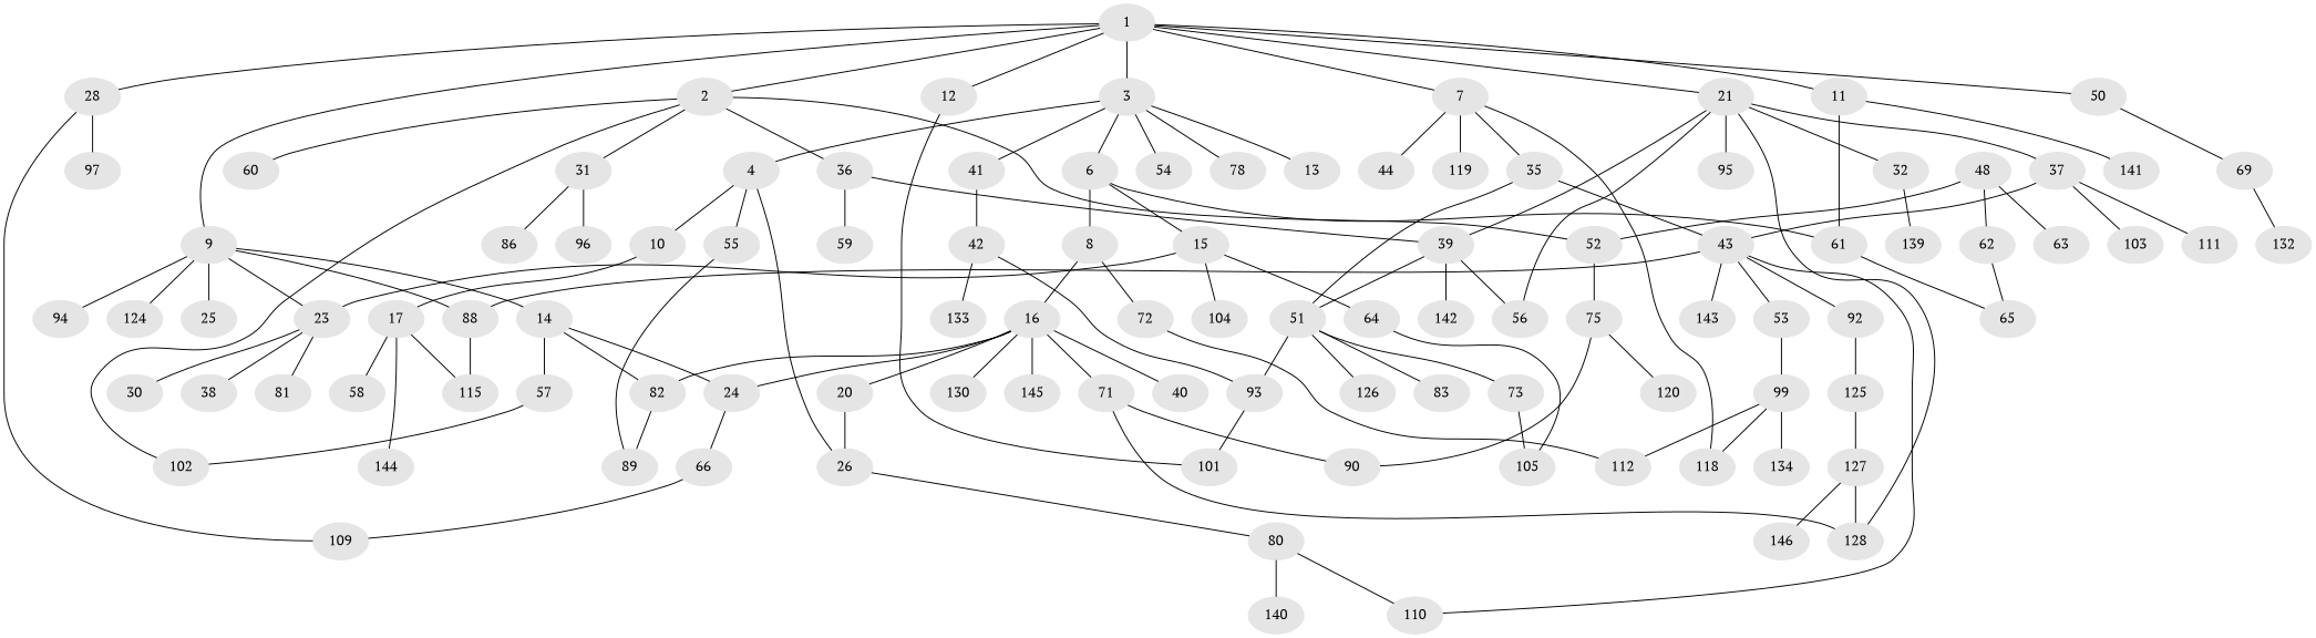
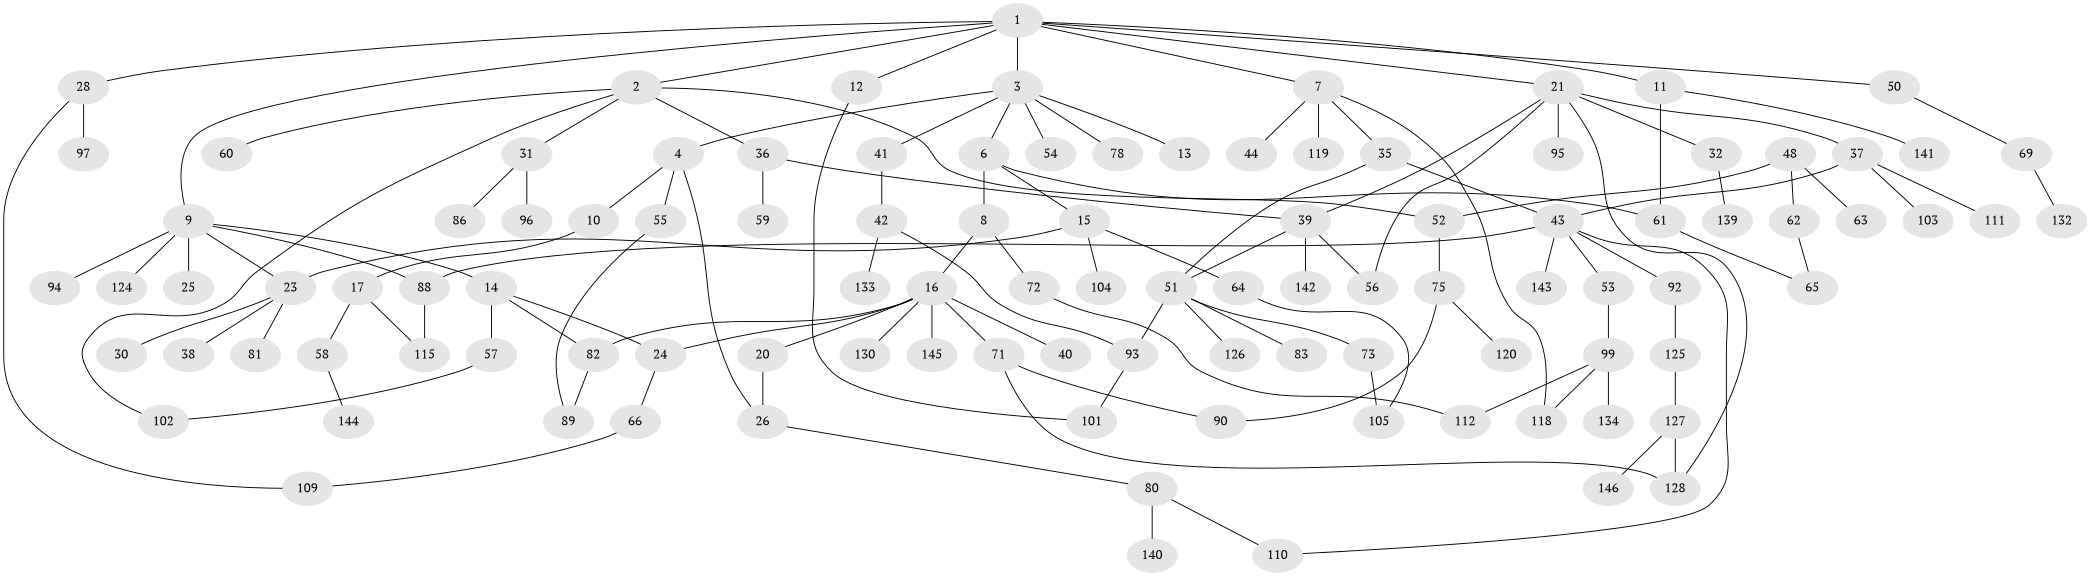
  graph {
    fontname="PT Serif"
    node [color=gray90 fontname="PT Serif" style=filled]
    edge [fontname="PT Serif"]
    2 [super="+5"]
    31
    36
    52 [super="+85"]
    60
    102
    1
    3 [super="+27"]
    7 [super="+22"]
    9 [super="+47"]
    11 [super="+108"]
    12 [super="+67"]
    21 [super="+87"]
    28 [super="+76"]
    50 [super="+106"]
    4
    6
    13
    41
    54
    78
    35
    44
    118
    119
    14 [super="+79"]
    23 [super="+33"]
    25 [super="+29"]
    88 [super="+113"]
    94 [super="+117"]
    124
    61
    141
    101
    32 [super="+49"]
    37
    39 [super="+45"]
    56
    95
    128 [super="+136"]
    97
    109
    69
    86
    96 [super="+129"]
    59
    75
    10
    26 [super="+34"]
    55 [super="+77"]
    8 [super="+18"]
    15 [super="+19"]
    42 [super="+46"]
    17 [super="+114"]
    80 [super="+123"]
    89 [super="+107"]
    16 [super="+74"]
    72
    64
    104
    65 [super="+138"]
    43 [super="+68"]
    51 [super="+70"]
    24 [super="+121"]
    82 [super="+84"]
    20 [super="+91"]
    40
    71
    130
    145
    112 [super="+131"]
    57
    30
    38
    81 [super="+122"]
    115
    58
    66
    105
    90 [super="+137"]
    144
    139
    103 [super="+116"]
    111
    142
    110
    140
    53
    92
    143
    93 [super="+98"]
    73
    83
    126
    133
    48 [super="+135"]
    62
    63
    99 [super="+100"]
    125
    132
    120
    134
    127
    146
    2 -- 31
    2 -- 36
    2 -- 52
    2 -- 60
    2 -- 102
    31 -- 86
    31 -- 96
    36 -- 39
    36 -- 59
    52 -- 75
    1 -- 2
    1 -- 3
    1 -- 7
    1 -- 9
    1 -- 11
    1 -- 12
    1 -- 21
    1 -- 28
    1 -- 50
    3 -- 4
    3 -- 6
    3 -- 13
    3 -- 41
    3 -- 54
    3 -- 78
    7 -- 35
    7 -- 44
    7 -- 118
    7 -- 119
    9 -- 14
    9 -- 23
    9 -- 25
    9 -- 88
    9 -- 94
    9 -- 124
    11 -- 61
    11 -- 141
    12 -- 101
    21 -- 32
    21 -- 37
    21 -- 39
    21 -- 56
    21 -- 95
    21 -- 128
    28 -- 97
    28 -- 109
    50 -- 69
    4 -- 10
    4 -- 26
    4 -- 55
    6 -- 61
    6 -- 8
    6 -- 15
    41 -- 42
    35 -- 43
    35 -- 51
    14 -- 24
    14 -- 82
    14 -- 57
    23 -- 30
    23 -- 38
    23 -- 81
    88 -- 115
    61 -- 65
    32 -- 139
    37 -- 43
    37 -- 103
    37 -- 111
    39 -- 56
    39 -- 51
    39 -- 142
    69 -- 132
    75 -- 90
    75 -- 120
    10 -- 17
    26 -- 80
    55 -- 89
    8 -- 16
    8 -- 72
    15 -- 23
    15 -- 64
    15 -- 104
    42 -- 93
    42 -- 133
    17 -- 115
    17 -- 58
    80 -- 110
    80 -- 140
    16 -- 24
    16 -- 82
    16 -- 20
    16 -- 40
    16 -- 71
    16 -- 130
    16 -- 145
    72 -- 112
    64 -- 105
    43 -- 88
    43 -- 110
    43 -- 53
    43 -- 92
    43 -- 143
    51 -- 93 [weight=2]
    51 -- 73
    51 -- 83
    51 -- 126
    24 -- 66
    82 -- 89
    20 -- 26
    71 -- 128
    71 -- 90
    57 -- 102
-   17 -- 144
+   58 -- 144
    66 -- 109
    53 -- 99
    92 -- 125
    93 -- 101
    73 -- 105
    48 -- 52
    48 -- 62
    48 -- 63
    62 -- 65
    99 -- 118
    99 -- 112
    99 -- 134
    125 -- 127
    127 -- 128
    127 -- 146
  }
